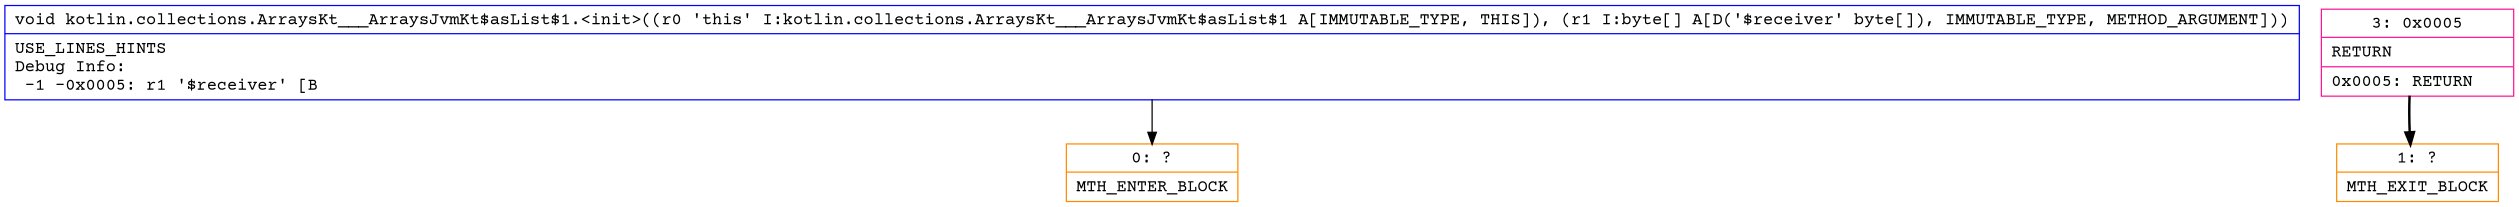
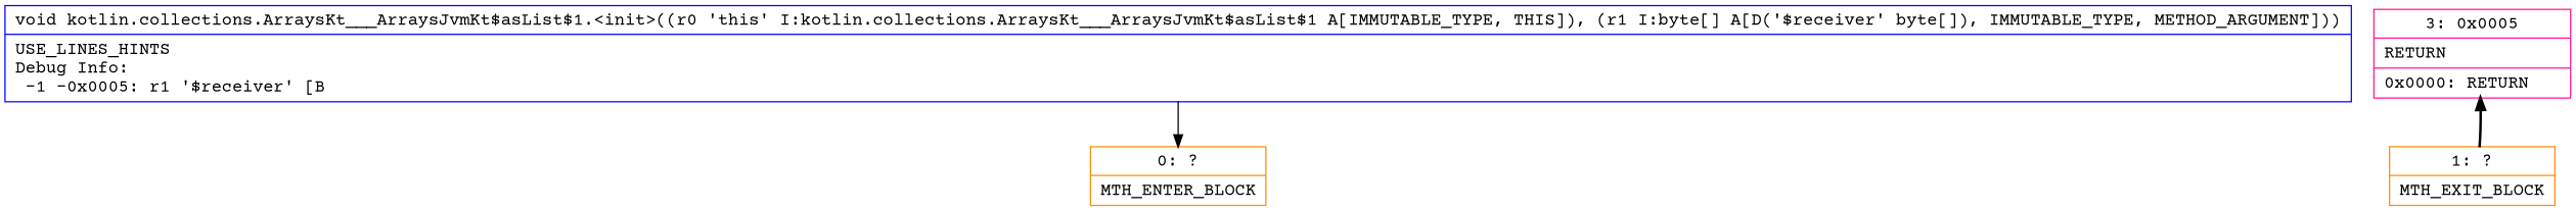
  digraph {
    fontname="Courier Prime"
    node [color=darkorange fontname="Courier Prime" shape=record]
    edge [fontname="Courier Prime"]
    n1 [label="{0\:\ ?|MTH_ENTER_BLOCK\l}"]
-   n2 [color=deeppink label="{3\:\ 0x0005|RETURN\l|0x0005: RETURN   \l}"]
+   n2 [color=deeppink label="{3\:\ 0x0005|RETURN\l|0x0000: RETURN   \l}"]
    n3 [label="{1\:\ ?|MTH_EXIT_BLOCK\l}"]
    n4 [color=blue label="{void kotlin.collections.ArraysKt___ArraysJvmKt$asList$1.\<init\>((r0 'this' I:kotlin.collections.ArraysKt___ArraysJvmKt$asList$1 A[IMMUTABLE_TYPE, THIS]), (r1 I:byte[] A[D('$receiver' byte[]), IMMUTABLE_TYPE, METHOD_ARGUMENT]))  | USE_LINES_HINTS\lDebug Info:\l  \-1 \-0x0005: r1 '$receiver' [B\l}"]
-   n2 -> n3 [style=bold]
+   n3 -> n2 [style=bold]
    n4 -> n1 [style=solid]
  }
